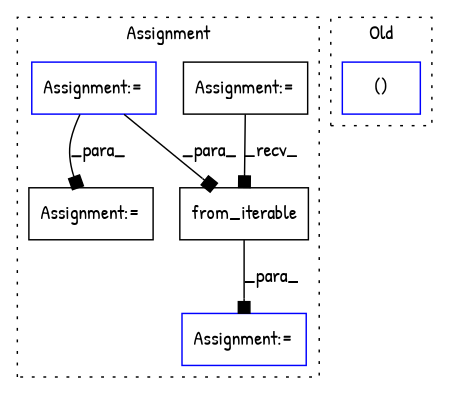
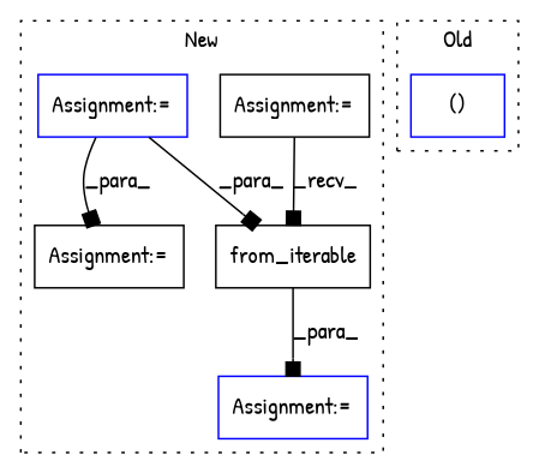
  digraph {
    fontname="Patrick Hand"
    node [a=7 l=1 shape=box color=black fontname="Patrick Hand"]
    edge [arrowhead=box fontname="Patrick Hand"]
    n1 [a=32 l="14,1" label=from_iterable s="5137,5166"]
    n2 [label="Assignment:=" s=5125 color=blue]
    n3 [l=5 label="Assignment:=" s=2775]
    n4 [label="Assignment:=" s=3895 color=blue]
    n5 [l="72,2" label="Assignment:=" s="4371,4463"]
    n6 [a=106 l=37 label="()" s=4231 color=blue]
    subgraph cluster_1 {
-     label=Assignment
+     label=New
      style=dotted
      n1
      n2
      n3
      n4
      n5
    }
    subgraph cluster_2 {
      label=Old
      style=dotted
      n6
    }
    n1 -> n2 [label=_para_]
    n3 -> n1 [label=_recv_]
    n4 -> n1 [label=_para_]
    n4 -> n5 [label=_para_]
  }
